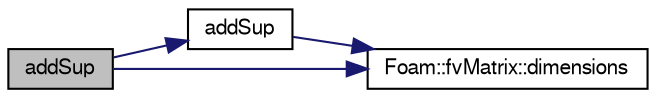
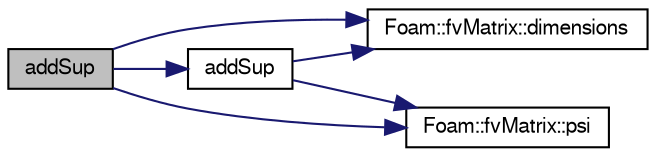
  digraph {
    rankdir=LR
    node [color=black fontname=FreeSans fontsize=10 shape=record]
    edge [color=midnightblue fontname=FreeSans fontsize=10 labelfontname=FreeSans labelfontsize=10 style=solid]
    n1 [fillcolor=grey75 fontcolor=black height=0.2 label=addSup style=filled width=0.4]
    n2 [height=0.2 label=addSup width=0.4]
    n3 [height=0.2 label="Foam::fvMatrix::dimensions" width=0.4]
+   n4 [height=0.2 label="Foam::fvMatrix::psi" width=0.4]
    n1 -> n2
    n1 -> n3
+   n1 -> n4
    n2 -> n3
+   n2 -> n4
  }
